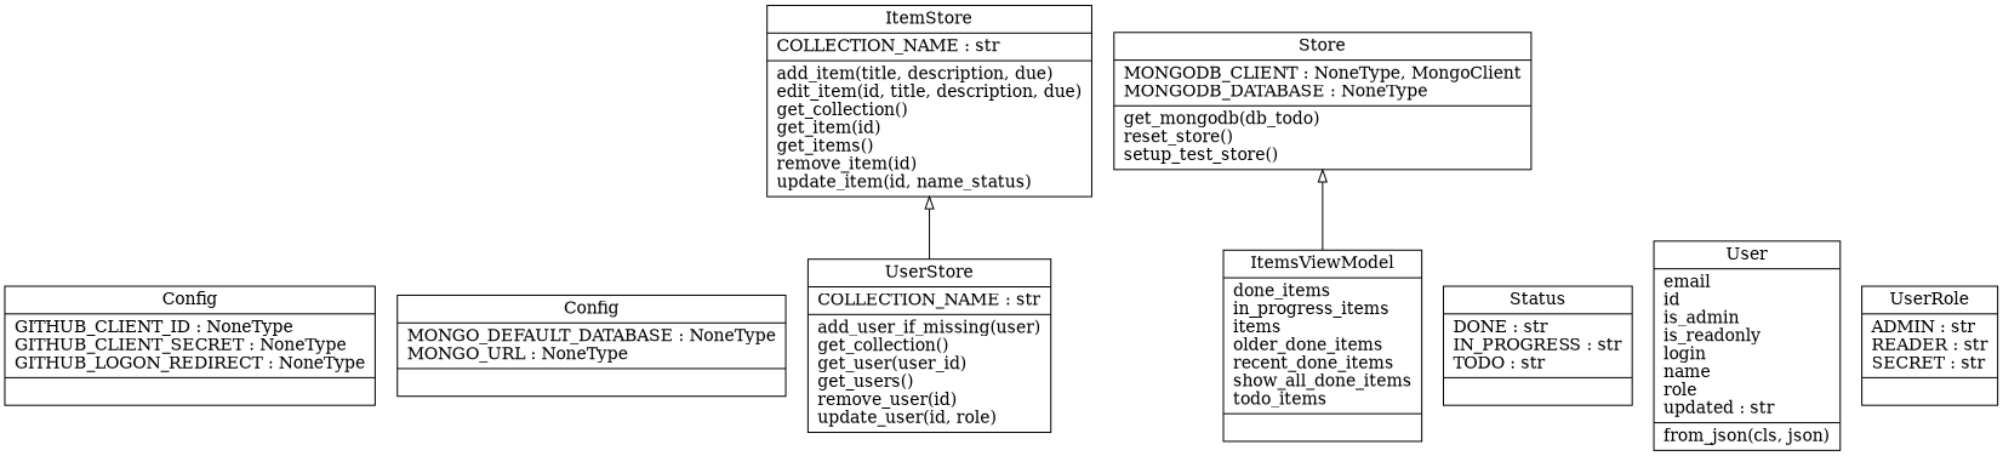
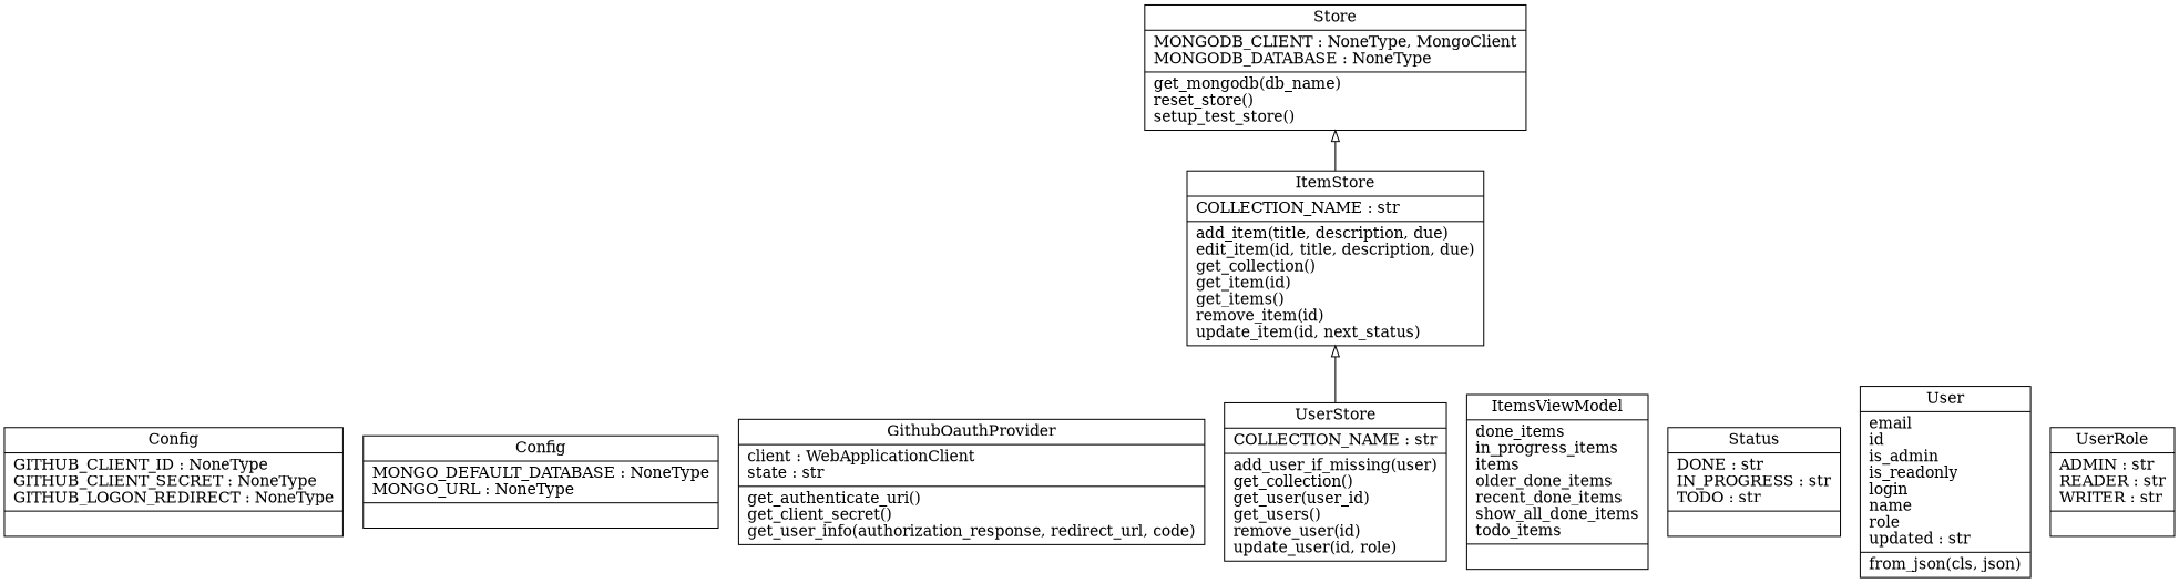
  digraph {
    rankdir=BT
    node [shape=record]
    edge [arrowhead=empty arrowtail=none]
    n1 [label="{Config|GITHUB_CLIENT_ID : NoneType\lGITHUB_CLIENT_SECRET : NoneType\lGITHUB_LOGON_REDIRECT : NoneType\l|}"]
    n2 [label="{Config|MONGO_DEFAULT_DATABASE : NoneType\lMONGO_URL : NoneType\l|}"]
-   n4 [label="{ItemStore|COLLECTION_NAME : str\l|add_item(title, description, due)\ledit_item(id, title, description, due)\lget_collection()\lget_item(id)\lget_items()\lremove_item(id)\lupdate_item(id, name_status)\l}"]
-   n5 [label="{Store|MONGODB_CLIENT : NoneType, MongoClient\lMONGODB_DATABASE : NoneType\l|get_mongodb(db_todo)\lreset_store()\lsetup_test_store()\l}"]
+   n3 [label="{GithubOauthProvider|client : WebApplicationClient\lstate : str\l|get_authenticate_uri()\lget_client_secret()\lget_user_info(authorization_response, redirect_url, code)\l}"]
+   n4 [label="{ItemStore|COLLECTION_NAME : str\l|add_item(title, description, due)\ledit_item(id, title, description, due)\lget_collection()\lget_item(id)\lget_items()\lremove_item(id)\lupdate_item(id, next_status)\l}"]
+   n5 [label="{Store|MONGODB_CLIENT : NoneType, MongoClient\lMONGODB_DATABASE : NoneType\l|get_mongodb(db_name)\lreset_store()\lsetup_test_store()\l}"]
    n6 [label="{ItemsViewModel|done_items\lin_progress_items\litems\lolder_done_items\lrecent_done_items\lshow_all_done_items\ltodo_items\l|}"]
    n7 [label="{Status|DONE : str\lIN_PROGRESS : str\lTODO : str\l|}"]
    n8 [label="{User|email\lid\lis_admin\lis_readonly\llogin\lname\lrole\lupdated : str\l|from_json(cls, json)\l}"]
-   n9 [label="{UserRole|ADMIN : str\lREADER : str\lSECRET : str\l|}"]
+   n9 [label="{UserRole|ADMIN : str\lREADER : str\lWRITER : str\l|}"]
    n10 [label="{UserStore|COLLECTION_NAME : str\l|add_user_if_missing(user)\lget_collection()\lget_user(user_id)\lget_users()\lremove_user(id)\lupdate_user(id, role)\l}"]
-   n6 -> n5
+   n4 -> n5
    n10 -> n4
  }
